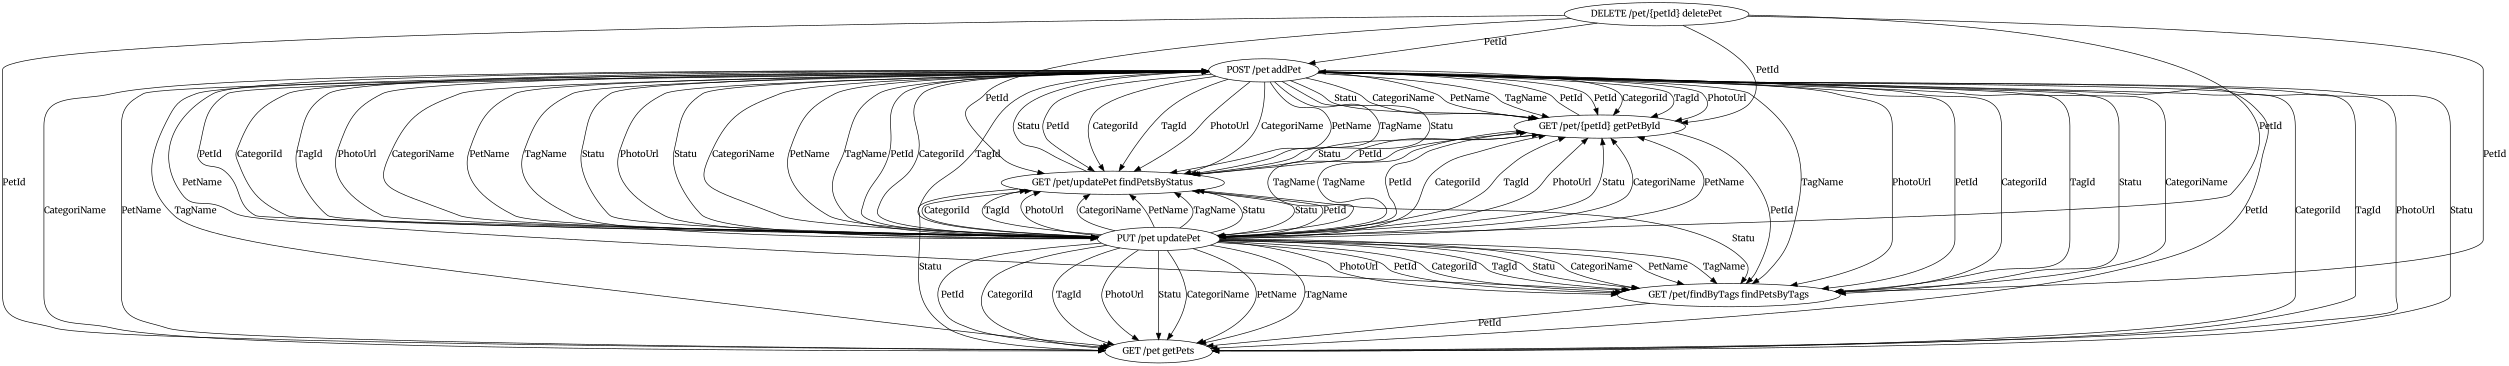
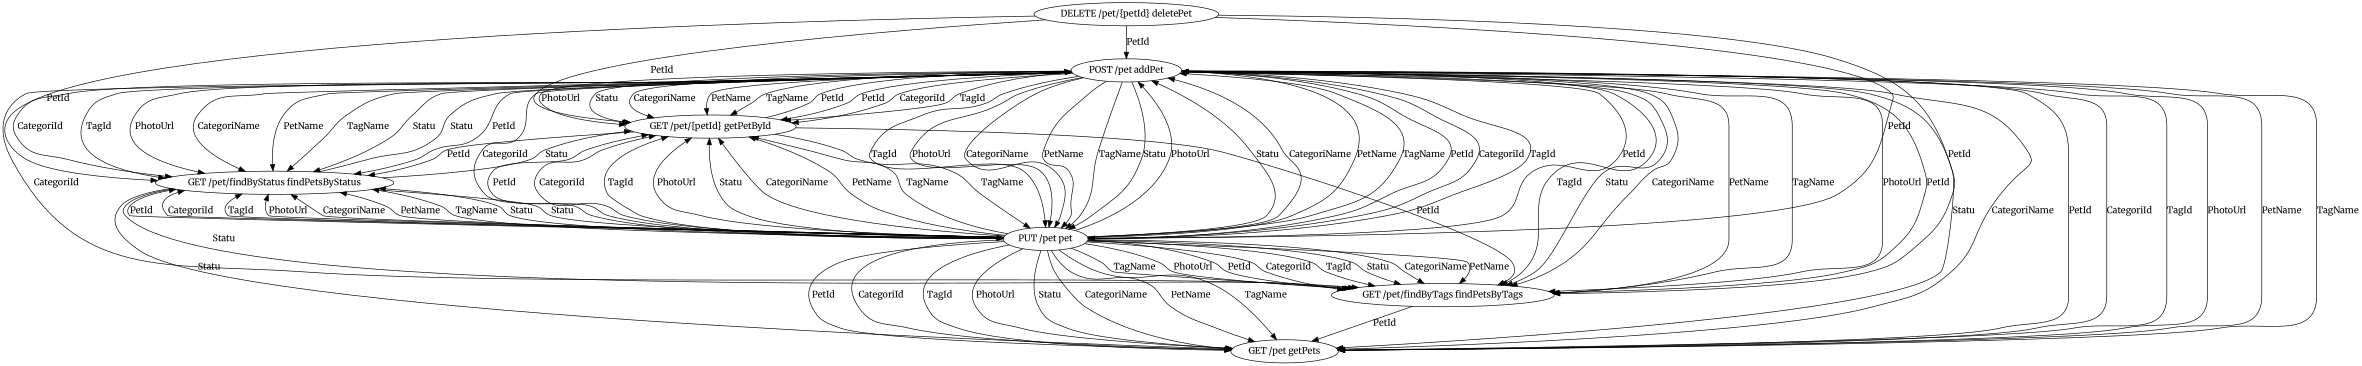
  digraph {
    fontname=Merriweather
    node [fontname=Merriweather]
    edge [fontname=Merriweather]
    n1 [label="DELETE /pet/{petId} deletePet"]
    n2 [label="GET /pet getPets"]
    n3 [label="POST /pet addPet"]
    n4 [label="GET /pet/{petId} getPetById"]
-   n5 [label="GET /pet/updatePet findPetsByStatus"]
-   n6 [label="PUT /pet updatePet"]
+   n5 [label="GET /pet/findByStatus findPetsByStatus"]
+   n6 [label="PUT /pet pet"]
    n7 [label="GET /pet/findByTags findPetsByTags"]
-   n1 -> n2 [label=PetId]
    n1 -> n3 [label=PetId]
    n1 -> n4 [label=PetId]
    n1 -> n5 [label=PetId]
    n1 -> n6 [label=PetId]
    n1 -> n7 [label=PetId]
    n3 -> n2 [label=PetId]
    n3 -> n2 [label=CategoriId]
    n3 -> n2 [label=TagId]
    n3 -> n2 [label=PhotoUrl]
    n3 -> n2 [label=Statu]
    n3 -> n2 [label=CategoriName]
    n3 -> n2 [label=PetName]
    n3 -> n2 [label=TagName]
    n3 -> n4 [label=PetId]
    n3 -> n4 [label=CategoriId]
    n3 -> n4 [label=TagId]
    n3 -> n4 [label=PhotoUrl]
    n3 -> n4 [label=Statu]
    n3 -> n4 [label=CategoriName]
    n3 -> n4 [label=PetName]
    n3 -> n4 [label=TagName]
    n3 -> n5 [label=PetId]
    n3 -> n5 [label=CategoriId]
    n3 -> n5 [label=TagId]
    n3 -> n5 [label=PhotoUrl]
    n3 -> n5 [label=CategoriName]
    n3 -> n5 [label=PetName]
    n3 -> n5 [label=TagName]
    n3 -> n5 [label=Statu]
    n3 -> n6 [label=PetId]
    n3 -> n6 [label=CategoriId]
    n3 -> n6 [label=TagId]
    n3 -> n6 [label=PhotoUrl]
    n3 -> n6 [label=CategoriName]
    n3 -> n6 [label=PetName]
    n3 -> n6 [label=TagName]
    n3 -> n6 [label=Statu]
    n3 -> n7 [label=PhotoUrl]
    n3 -> n7 [label=PetId]
    n3 -> n7 [label=CategoriId]
    n3 -> n7 [label=TagId]
    n3 -> n7 [label=Statu]
    n3 -> n7 [label=CategoriName]
    n3 -> n7 [label=PetName]
    n3 -> n7 [label=TagName]
    n4 -> n3 [label=PetId]
    n4 -> n5 [label=PetId]
    n4 -> n6 [label=TagName]
    n4 -> n7 [label=PetId]
    n5 -> n2 [label=Statu]
    n5 -> n3 [label=Statu]
    n5 -> n4 [label=Statu]
    n5 -> n6 [label=Statu]
    n5 -> n7 [label=Statu]
    n6 -> n2 [label=PetId]
    n6 -> n2 [label=CategoriId]
    n6 -> n2 [label=TagId]
    n6 -> n2 [label=PhotoUrl]
    n6 -> n2 [label=Statu]
    n6 -> n2 [label=CategoriName]
    n6 -> n2 [label=PetName]
    n6 -> n2 [label=TagName]
    n6 -> n3 [label=PhotoUrl]
    n6 -> n3 [label=Statu]
    n6 -> n3 [label=CategoriName]
    n6 -> n3 [label=PetName]
    n6 -> n3 [label=TagName]
    n6 -> n3 [label=PetId]
    n6 -> n3 [label=CategoriId]
    n6 -> n3 [label=TagId]
    n6 -> n4 [label=PetId]
    n6 -> n4 [label=CategoriId]
    n6 -> n4 [label=TagId]
    n6 -> n4 [label=PhotoUrl]
    n6 -> n4 [label=Statu]
    n6 -> n4 [label=CategoriName]
    n6 -> n4 [label=PetName]
    n6 -> n4 [label=TagName]
    n6 -> n5 [label=PetId]
    n6 -> n5 [label=CategoriId]
    n6 -> n5 [label=TagId]
    n6 -> n5 [label=PhotoUrl]
    n6 -> n5 [label=CategoriName]
    n6 -> n5 [label=PetName]
    n6 -> n5 [label=TagName]
    n6 -> n5 [label=Statu]
    n6 -> n7 [label=PhotoUrl]
    n6 -> n7 [label=PetId]
    n6 -> n7 [label=CategoriId]
    n6 -> n7 [label=TagId]
    n6 -> n7 [label=Statu]
    n6 -> n7 [label=CategoriName]
    n6 -> n7 [label=PetName]
    n6 -> n7 [label=TagName]
    n7 -> n2 [label=PetId]
  }
